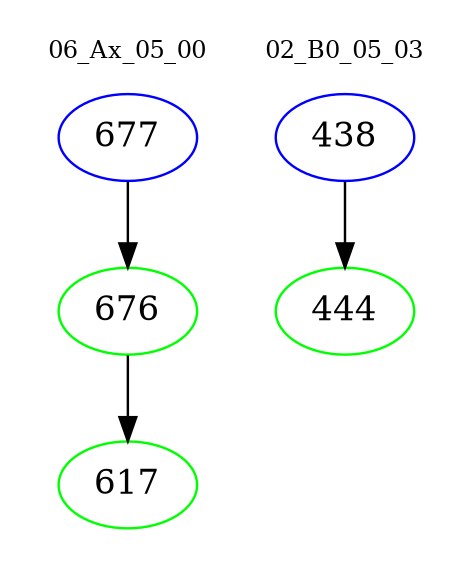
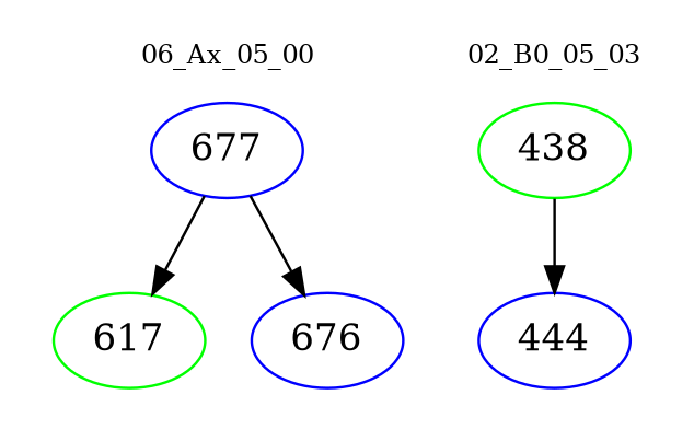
  digraph {
    node [color=blue]
    edge [color=black]
    n1 [label=677]
    n2 [color=green label=617]
-   n3 [color=green label=676]
-   n4 [label=438]
-   n5 [color=green label=444]
+   n3 [label=676]
+   n4 [color=green label=438]
+   n5 [label=444]
    subgraph cluster_1 {
      color=white
      fontsize=10
      label="06_Ax_05_00"
      n1
      n2
      n3
    }
    subgraph cluster_2 {
      color=white
      fontsize=10
      label="02_B0_05_03"
      n4
      n5
    }
-   n3 -> n2
+   n1 -> n2
    n1 -> n3
    n4 -> n5
  }
